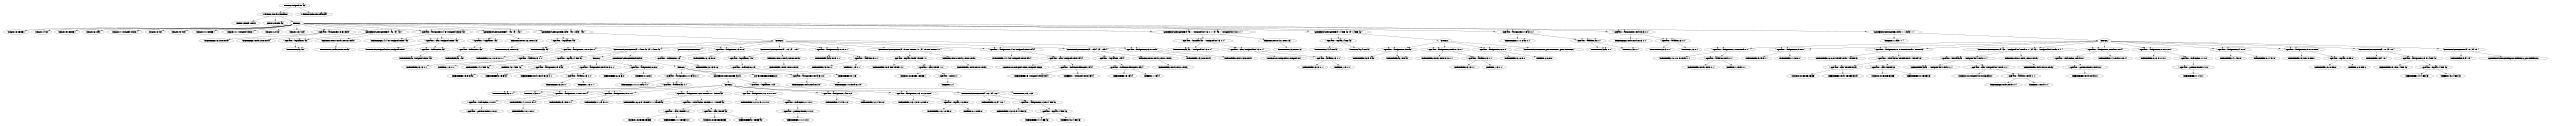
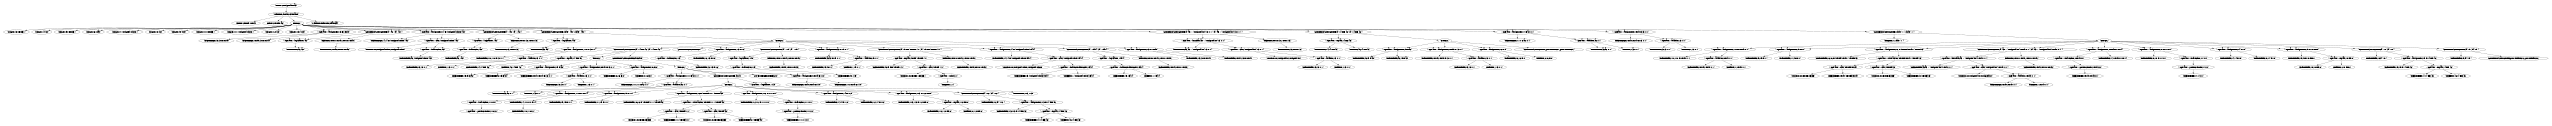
  digraph {
    n1 [label="(METHOD,do_rfc1035_name)"]
    n2 [label="(PARAM,_BYTE *result)"]
    n3 [label="(PARAM,_BYTE *a2)"]
    n4 [label="(BLOCK,,)"]
    n5 [label="(METHOD_RETURN,__fastcall)"]
    n6 [label="(PARAM,unsigned int a3)"]
    n7 [label="(LOCAL,v3: _BYTE *)"]
    n8 [label="(LOCAL,v4: int)"]
    n9 [label="(LOCAL,v5: _BYTE *)"]
    n10 [label="(LOCAL,v6: char)"]
    n11 [label="(LOCAL,v7: unsigned __int8 *)"]
    n12 [label="(LOCAL,v8: int)"]
    n13 [label="(LOCAL,v9: bool)"]
    n14 [label="(LOCAL,v10: _BYTE *)"]
    n15 [label="(LOCAL,v11: unsigned __int8 *)"]
    n16 [label="(LOCAL,v12: int)"]
    n17 [label="(LOCAL,v13: bool)"]
    n18 [label="(<operator>.assignment,v3 = result)"]
    n19 [label="(CONTROL_STRUCTURE,if ( !a2 ),if ( !a2 ))"]
    n20 [label="(<operator>.assignment,v4 = (unsigned __int8)*a2)"]
    n21 [label="(CONTROL_STRUCTURE,if ( !*a2 ),if ( !*a2 ))"]
    n22 [label="(CONTROL_STRUCTURE,while ( !a3 ),while ( !a3 ))"]
    n23 [label="(CONTROL_STRUCTURE,if ( a3 < (unsigned int)(v3 + 1) ),if ( a3 < (unsigned int)(v3 + 1) ))"]
    n24 [label="(CONTROL_STRUCTURE,if ( v4 == 46 ),if ( v4 == 46 ))"]
    n25 [label="(<operator>.assignment,v7 = a2 + 1)"]
    n26 [label="(<operator>.assignment,result = v3 + 1)"]
    n27 [label="(CONTROL_STRUCTURE,while ( 1 ),while ( 1 ))"]
    n28 [label="(IDENTIFIER,v3,v3 = result)"]
    n29 [label="(IDENTIFIER,result,v3 = result)"]
    n30 [label="(<operator>.logicalNot,!a2)"]
    n31 [label="(RETURN,return result;,return result;)"]
    n32 [label="(IDENTIFIER,v4,v4 = (unsigned __int8)*a2)"]
    n33 [label="(<operator>.cast,(unsigned __int8)*a2)"]
    n34 [label="(<operator>.logicalNot,!*a2)"]
    n35 [label="(RETURN,return v3;,return v3;)"]
    n36 [label="(<operator>.logicalNot,!a3)"]
    n37 [label="(BLOCK,,)"]
    n38 [label="(<operator>.lessThan,a3 < (unsigned int)(v3 + 1))"]
    n39 [label="(RETURN,return v3;,return v3;)"]
    n40 [label="(<operator>.equals,v4 == 46)"]
    n41 [label="(BLOCK,,)"]
    n42 [label="(IDENTIFIER,v7,v7 = a2 + 1)"]
    n43 [label="(<operator>.addition,a2 + 1)"]
    n44 [label="(IDENTIFIER,result,result = v3 + 1)"]
    n45 [label="(<operator>.addition,v3 + 1)"]
    n46 [label="(LITERAL,1,while ( 1 ))"]
    n47 [label="(BLOCK,,)"]
    n48 [label="(IDENTIFIER,a2,!a2)"]
    n49 [label="(IDENTIFIER,result,return result;)"]
    n50 [label="(UNKNOWN,unsigned __int8,unsigned __int8)"]
    n51 [label="(<operator>.indirection,*a2)"]
    n52 [label="(IDENTIFIER,a2,(unsigned __int8)*a2)"]
    n53 [label="(<operator>.indirection,*a2)"]
    n54 [label="(IDENTIFIER,v3,return v3;)"]
    n55 [label="(IDENTIFIER,a2,!*a2)"]
    n56 [label="(IDENTIFIER,a3,!a3)"]
    n57 [label="(<operator>.assignment,v10 = v3 + 1)"]
    n58 [label="(CONTROL_STRUCTURE,if ( v4 == 46 ),if ( v4 == 46 ))"]
    n59 [label="(JUMP_TARGET,LABEL_21)"]
    n60 [label="(<operator>.assignment,*v3 = v6)"]
    n61 [label="(CONTROL_STRUCTURE,if ( !*v5 ),if ( !*v5 ))"]
    n62 [label="(<operator>.assignment,a2 = v5 + 1)"]
    n63 [label="(CONTROL_STRUCTURE,if ( v5 == (_BYTE *)-1 ),if ( v5 == (_BYTE *)-1 ))"]
    n64 [label="(<operator>.assignment,v4 = (unsigned __int8)v5[1])"]
    n65 [label="(CONTROL_STRUCTURE,if ( !v5[1] ),if ( !v5[1] ))"]
    n66 [label="(<operator>.assignment,v3 = result)"]
    n67 [label="(IDENTIFIER,v10,v10 = v3 + 1)"]
    n68 [label="(<operator>.addition,v3 + 1)"]
    n69 [label="(<operator>.equals,v4 == 46)"]
    n70 [label="(BLOCK,,)"]
    n71 [label="(CONTROL_STRUCTURE,else,else)"]
    n72 [label="(<operator>.indirection,*v3)"]
    n73 [label="(IDENTIFIER,v6,*v3 = v6)"]
    n74 [label="(<operator>.logicalNot,!*v5)"]
    n75 [label="(RETURN,return result;,return result;)"]
    n76 [label="(IDENTIFIER,a2,a2 = v5 + 1)"]
    n77 [label="(<operator>.addition,v5 + 1)"]
    n78 [label="(<operator>.equals,v5 == (_BYTE *)-1)"]
    n79 [label="(RETURN,return result;,return result;)"]
    n80 [label="(IDENTIFIER,v4,v4 = (unsigned __int8)v5[1])"]
    n81 [label="(<operator>.cast,(unsigned __int8)v5[1])"]
    n82 [label="(<operator>.logicalNot,!v5[1])"]
    n83 [label="(RETURN,return result;,return result;)"]
    n84 [label="(IDENTIFIER,v3,v3 = result)"]
    n85 [label="(IDENTIFIER,result,v3 = result)"]
    n86 [label="(IDENTIFIER,v3,v3 + 1)"]
    n87 [label="(LITERAL,1,v3 + 1)"]
    n88 [label="(IDENTIFIER,v4,v4 == 46)"]
    n89 [label="(LITERAL,46,v4 == 46)"]
    n90 [label="(<operator>.assignment,v5 = a2)"]
    n91 [label="(<operator>.assignment,result = v3 + 1)"]
    n92 [label="(<operator>.assignment,v6 = 0)"]
    n93 [label="(BLOCK,,)"]
    n94 [label="(IDENTIFIER,v5,v5 = a2)"]
    n95 [label="(IDENTIFIER,a2,v5 = a2)"]
    n96 [label="(IDENTIFIER,result,result = v3 + 1)"]
    n97 [label="(<operator>.addition,v3 + 1)"]
    n98 [label="(IDENTIFIER,v6,v6 = 0)"]
    n99 [label="(LITERAL,0,v6 = 0)"]
    n100 [label="(IDENTIFIER,v3,v3 + 1)"]
    n101 [label="(LITERAL,1,v3 + 1)"]
    n102 [label="(<operator>.assignment,v11 = a2 + 1)"]
    n103 [label="(CONTROL_STRUCTURE,do,do)"]
    n104 [label="(JUMP_TARGET,LABEL_20)"]
    n105 [label="(<operator>.assignment,result = v10)"]
    n106 [label="(IDENTIFIER,v11,v11 = a2 + 1)"]
    n107 [label="(<operator>.addition,a2 + 1)"]
    n108 [label="(BLOCK,,)"]
    n109 [label="(<operator>.logicalNot,!v13)"]
    n110 [label="(IDENTIFIER,result,result = v10)"]
    n111 [label="(IDENTIFIER,v10,result = v10)"]
    n112 [label="(IDENTIFIER,a2,a2 + 1)"]
    n113 [label="(LITERAL,1,a2 + 1)"]
    n114 [label="(<operator>.assignment,*v10++ = v4)"]
    n115 [label="(<operator>.assignment,v5 = v11)"]
    n116 [label="(<operator>.assignment,v6 = (_BYTE)v11 - (_BYTE)a2)"]
    n117 [label="(<operator>.assignment,v12 = *v11++)"]
    n118 [label="(<operator>.assignment,v4 = v12)"]
    n119 [label="(<operator>.assignment,v13 = v12 == 0)"]
    n120 [label="(CONTROL_STRUCTURE,if ( v12 ),if ( v12 ))"]
    n121 [label="(IDENTIFIER,v13,!v13)"]
    n122 [label="(<operator>.indirection,*v10++)"]
    n123 [label="(IDENTIFIER,v4,*v10++ = v4)"]
    n124 [label="(IDENTIFIER,v5,v5 = v11)"]
    n125 [label="(IDENTIFIER,v11,v5 = v11)"]
    n126 [label="(IDENTIFIER,v6,v6 = (_BYTE)v11 - (_BYTE)a2)"]
    n127 [label="(<operator>.subtraction,(_BYTE)v11 - (_BYTE)a2)"]
    n128 [label="(IDENTIFIER,v12,v12 = *v11++)"]
    n129 [label="(<operator>.indirection,*v11++)"]
    n130 [label="(IDENTIFIER,v4,v4 = v12)"]
    n131 [label="(IDENTIFIER,v12,v4 = v12)"]
    n132 [label="(IDENTIFIER,v13,v13 = v12 == 0)"]
    n133 [label="(<operator>.equals,v12 == 0)"]
    n134 [label="(IDENTIFIER,v12,if ( v12 ))"]
    n135 [label="(<operator>.assignment,v13 = v4 == 46)"]
    n136 [label="(<operator>.postIncrement,v10++)"]
    n137 [label="(IDENTIFIER,v10,v10++)"]
    n138 [label="(<operator>.cast,(_BYTE)v11)"]
    n139 [label="(<operator>.cast,(_BYTE)a2)"]
    n140 [label="(UNKNOWN,_BYTE,_BYTE)"]
    n141 [label="(IDENTIFIER,v11,(_BYTE)v11)"]
    n142 [label="(UNKNOWN,_BYTE,_BYTE)"]
    n143 [label="(IDENTIFIER,a2,(_BYTE)a2)"]
    n144 [label="(<operator>.postIncrement,v11++)"]
    n145 [label="(IDENTIFIER,v11,v11++)"]
    n146 [label="(IDENTIFIER,v12,v12 == 0)"]
    n147 [label="(LITERAL,0,v12 == 0)"]
    n148 [label="(IDENTIFIER,v13,v13 = v4 == 46)"]
    n149 [label="(<operator>.equals,v4 == 46)"]
    n150 [label="(IDENTIFIER,v4,v4 == 46)"]
    n151 [label="(LITERAL,46,v4 == 46)"]
    n152 [label="(IDENTIFIER,v3,*v3 = v6)"]
    n153 [label="(<operator>.indirection,*v5)"]
    n154 [label="(IDENTIFIER,result,return result;)"]
    n155 [label="(IDENTIFIER,v5,!*v5)"]
    n156 [label="(IDENTIFIER,v5,v5 + 1)"]
    n157 [label="(LITERAL,1,v5 + 1)"]
    n158 [label="(IDENTIFIER,v5,v5 == (_BYTE *)-1)"]
    n159 [label="(<operator>.cast,(_BYTE *)-1)"]
    n160 [label="(IDENTIFIER,result,return result;)"]
    n161 [label="(UNKNOWN,_BYTE *,_BYTE *)"]
    n162 [label="(<operator>.minus,-1)"]
    n163 [label="(LITERAL,1,-1)"]
    n164 [label="(UNKNOWN,unsigned __int8,unsigned __int8)"]
    n165 [label="(<operator>.indirectIndexAccess,v5[1])"]
    n166 [label="(IDENTIFIER,v5,(unsigned __int8)v5[1])"]
    n167 [label="(LITERAL,1,(unsigned __int8)v5[1])"]
    n168 [label="(<operator>.indirectIndexAccess,v5[1])"]
    n169 [label="(IDENTIFIER,result,return result;)"]
    n170 [label="(IDENTIFIER,v5,!v5[1])"]
    n171 [label="(LITERAL,1,!v5[1])"]
    n172 [label="(IDENTIFIER,a3,a3 < (unsigned int)(v3 + 1))"]
    n173 [label="(<operator>.cast,(unsigned int)(v3 + 1))"]
    n174 [label="(IDENTIFIER,v3,return v3;)"]
    n175 [label="(UNKNOWN,unsigned int,unsigned int)"]
    n176 [label="(<operator>.addition,v3 + 1)"]
    n177 [label="(IDENTIFIER,v3,v3 + 1)"]
    n178 [label="(LITERAL,1,v3 + 1)"]
    n179 [label="(IDENTIFIER,v4,v4 == 46)"]
    n180 [label="(LITERAL,46,v4 == 46)"]
    n181 [label="(<operator>.assignment,v5 = a2)"]
    n182 [label="(<operator>.assignment,result = v3 + 1)"]
    n183 [label="(<operator>.assignment,v6 = 0)"]
    n184 [label="(CONTROL_STRUCTURE,goto LABEL_21;,goto LABEL_21;)"]
    n185 [label="(IDENTIFIER,v5,v5 = a2)"]
    n186 [label="(IDENTIFIER,a2,v5 = a2)"]
    n187 [label="(IDENTIFIER,result,result = v3 + 1)"]
    n188 [label="(<operator>.addition,v3 + 1)"]
    n189 [label="(IDENTIFIER,v6,v6 = 0)"]
    n190 [label="(LITERAL,0,v6 = 0)"]
    n191 [label="(IDENTIFIER,v3,v3 + 1)"]
    n192 [label="(LITERAL,1,v3 + 1)"]
    n193 [label="(IDENTIFIER,a2,a2 + 1)"]
    n194 [label="(LITERAL,1,a2 + 1)"]
    n195 [label="(IDENTIFIER,v3,v3 + 1)"]
    n196 [label="(LITERAL,1,v3 + 1)"]
    n197 [label="(<operator>.assignment,v10 = result + 1)"]
    n198 [label="(<operator>.assignment,v5 = v7)"]
    n199 [label="(<operator>.assignment,v6 = (_BYTE)result - (_BYTE)v3)"]
    n200 [label="(CONTROL_STRUCTURE,if ( a3 < (unsigned int)(result + 1) ),if ( a3 < (unsigned int)(result + 1) ))"]
    n201 [label="(<operator>.assignment,*result++ = v4)"]
    n202 [label="(<operator>.assignment,v8 = *v7++)"]
    n203 [label="(<operator>.assignment,v4 = v8)"]
    n204 [label="(<operator>.assignment,v9 = v8 == 0)"]
    n205 [label="(CONTROL_STRUCTURE,if ( v8 ),if ( v8 ))"]
    n206 [label="(CONTROL_STRUCTURE,if ( v9 ),if ( v9 ))"]
    n207 [label="(IDENTIFIER,v10,v10 = result + 1)"]
    n208 [label="(<operator>.addition,result + 1)"]
    n209 [label="(IDENTIFIER,v5,v5 = v7)"]
    n210 [label="(IDENTIFIER,v7,v5 = v7)"]
    n211 [label="(IDENTIFIER,v6,v6 = (_BYTE)result - (_BYTE)v3)"]
    n212 [label="(<operator>.subtraction,(_BYTE)result - (_BYTE)v3)"]
    n213 [label="(<operator>.lessThan,a3 < (unsigned int)(result + 1))"]
    n214 [label="(RETURN,return result;,return result;)"]
    n215 [label="(<operator>.indirection,*result++)"]
    n216 [label="(IDENTIFIER,v4,*result++ = v4)"]
    n217 [label="(IDENTIFIER,v8,v8 = *v7++)"]
    n218 [label="(<operator>.indirection,*v7++)"]
    n219 [label="(IDENTIFIER,v4,v4 = v8)"]
    n220 [label="(IDENTIFIER,v8,v4 = v8)"]
    n221 [label="(IDENTIFIER,v9,v9 = v8 == 0)"]
    n222 [label="(<operator>.equals,v8 == 0)"]
    n223 [label="(IDENTIFIER,v8,if ( v8 ))"]
    n224 [label="(<operator>.assignment,v9 = v4 == 46)"]
    n225 [label="(IDENTIFIER,v9,if ( v9 ))"]
    n226 [label="(CONTROL_STRUCTURE,goto LABEL_20;,goto LABEL_20;)"]
    n227 [label="(IDENTIFIER,result,result + 1)"]
    n228 [label="(LITERAL,1,result + 1)"]
    n229 [label="(<operator>.cast,(_BYTE)result)"]
    n230 [label="(<operator>.cast,(_BYTE)v3)"]
    n231 [label="(UNKNOWN,_BYTE,_BYTE)"]
    n232 [label="(IDENTIFIER,result,(_BYTE)result)"]
    n233 [label="(UNKNOWN,_BYTE,_BYTE)"]
    n234 [label="(IDENTIFIER,v3,(_BYTE)v3)"]
    n235 [label="(IDENTIFIER,a3,a3 < (unsigned int)(result + 1))"]
    n236 [label="(<operator>.cast,(unsigned int)(result + 1))"]
    n237 [label="(IDENTIFIER,result,return result;)"]
    n238 [label="(UNKNOWN,unsigned int,unsigned int)"]
    n239 [label="(<operator>.addition,result + 1)"]
    n240 [label="(IDENTIFIER,result,result + 1)"]
    n241 [label="(LITERAL,1,result + 1)"]
    n242 [label="(<operator>.postIncrement,result++)"]
    n243 [label="(IDENTIFIER,result,result++)"]
    n244 [label="(<operator>.postIncrement,v7++)"]
    n245 [label="(IDENTIFIER,v7,v7++)"]
    n246 [label="(IDENTIFIER,v8,v8 == 0)"]
    n247 [label="(LITERAL,0,v8 == 0)"]
    n248 [label="(IDENTIFIER,v9,v9 = v4 == 46)"]
    n249 [label="(<operator>.equals,v4 == 46)"]
    n250 [label="(IDENTIFIER,v4,v4 == 46)"]
    n251 [label="(LITERAL,46,v4 == 46)"]
    n1 -> n2
    n1 -> n3
    n1 -> n4
-   n6 -> n5
+   n1 -> n5
    n4 -> n7
    n4 -> n8
    n4 -> n9
    n4 -> n10
    n4 -> n11
    n4 -> n12
    n4 -> n13
    n4 -> n14
    n4 -> n15
    n4 -> n16
    n4 -> n17
    n4 -> n18
    n4 -> n19
    n4 -> n20
    n4 -> n21
    n4 -> n22
    n4 -> n23
    n4 -> n24
    n4 -> n25
    n4 -> n26
    n4 -> n27
    n6 -> n1
    n18 -> n28
    n18 -> n29
    n19 -> n30
    n19 -> n31
    n20 -> n32
    n20 -> n33
    n21 -> n34
    n21 -> n35
    n22 -> n36
    n22 -> n37
    n23 -> n38
    n23 -> n39
    n24 -> n40
    n24 -> n41
    n25 -> n42
    n25 -> n43
    n26 -> n44
    n26 -> n45
    n27 -> n46
    n27 -> n47
    n30 -> n48
    n31 -> n49
    n33 -> n50
    n33 -> n51
    n34 -> n53
    n35 -> n54
    n36 -> n56
    n37 -> n57
    n37 -> n58
    n37 -> n59
    n37 -> n60
    n37 -> n61
    n37 -> n62
    n37 -> n63
    n37 -> n64
    n37 -> n65
    n37 -> n66
    n38 -> n172
    n38 -> n173
    n39 -> n174
    n40 -> n179
    n40 -> n180
    n41 -> n181
    n41 -> n182
    n41 -> n183
    n41 -> n184
    n43 -> n193
    n43 -> n194
    n45 -> n195
    n45 -> n196
    n47 -> n197
    n47 -> n198
    n47 -> n199
    n47 -> n200
    n47 -> n201
    n47 -> n202
    n47 -> n203
    n47 -> n204
    n47 -> n205
    n47 -> n206
    n51 -> n52
    n53 -> n55
    n57 -> n67
    n57 -> n68
    n58 -> n69
    n58 -> n70
    n58 -> n71
    n60 -> n72
    n60 -> n73
    n61 -> n74
    n61 -> n75
    n62 -> n76
    n62 -> n77
    n63 -> n78
    n63 -> n79
    n64 -> n80
    n64 -> n81
    n65 -> n82
    n65 -> n83
    n66 -> n84
    n66 -> n85
    n68 -> n86
    n68 -> n87
    n69 -> n88
    n69 -> n89
    n70 -> n90
    n70 -> n91
    n70 -> n92
    n71 -> n93
    n72 -> n152
    n74 -> n153
    n75 -> n154
    n77 -> n156
    n77 -> n157
    n78 -> n158
    n78 -> n159
    n79 -> n160
    n81 -> n164
    n81 -> n165
    n82 -> n168
    n83 -> n169
    n90 -> n94
    n90 -> n95
    n91 -> n96
    n91 -> n97
    n92 -> n98
    n92 -> n99
    n93 -> n102
    n93 -> n103
    n93 -> n104
    n93 -> n105
    n97 -> n100
    n97 -> n101
    n102 -> n106
    n102 -> n107
    n103 -> n108
    n103 -> n109
    n105 -> n110
    n105 -> n111
    n107 -> n112
    n107 -> n113
    n108 -> n114
    n108 -> n115
    n108 -> n116
    n108 -> n117
    n108 -> n118
    n108 -> n119
    n108 -> n120
    n109 -> n121
    n114 -> n122
    n114 -> n123
    n115 -> n124
    n115 -> n125
    n116 -> n126
    n116 -> n127
    n117 -> n128
    n117 -> n129
    n118 -> n130
    n118 -> n131
    n119 -> n132
    n119 -> n133
    n120 -> n134
    n120 -> n135
    n122 -> n136
    n123 -> n137
    n127 -> n138
    n127 -> n139
    n129 -> n144
    n133 -> n146
    n133 -> n147
    n135 -> n148
    n135 -> n149
    n138 -> n140
    n138 -> n141
    n139 -> n142
    n139 -> n143
    n144 -> n145
    n149 -> n150
    n149 -> n151
    n153 -> n155
    n159 -> n161
    n159 -> n162
    n162 -> n163
    n165 -> n166
    n165 -> n167
    n168 -> n170
    n168 -> n171
    n173 -> n175
    n173 -> n176
    n176 -> n177
    n176 -> n178
    n181 -> n185
    n181 -> n186
    n182 -> n187
    n182 -> n188
    n183 -> n189
    n183 -> n190
    n188 -> n191
    n188 -> n192
    n197 -> n207
    n197 -> n208
    n198 -> n209
    n198 -> n210
    n199 -> n211
    n199 -> n212
    n200 -> n213
    n200 -> n214
    n201 -> n215
    n201 -> n216
    n202 -> n217
    n202 -> n218
    n203 -> n219
    n203 -> n220
    n204 -> n221
    n204 -> n222
    n205 -> n223
    n205 -> n224
    n206 -> n225
    n206 -> n226
    n208 -> n227
    n208 -> n228
    n212 -> n229
    n212 -> n230
    n213 -> n235
    n213 -> n236
    n214 -> n237
    n215 -> n242
    n218 -> n244
    n222 -> n246
    n222 -> n247
    n224 -> n248
    n224 -> n249
    n229 -> n231
    n229 -> n232
    n230 -> n233
    n230 -> n234
    n236 -> n238
    n236 -> n239
    n239 -> n240
    n239 -> n241
    n242 -> n243
    n244 -> n245
    n249 -> n250
    n249 -> n251
  }
